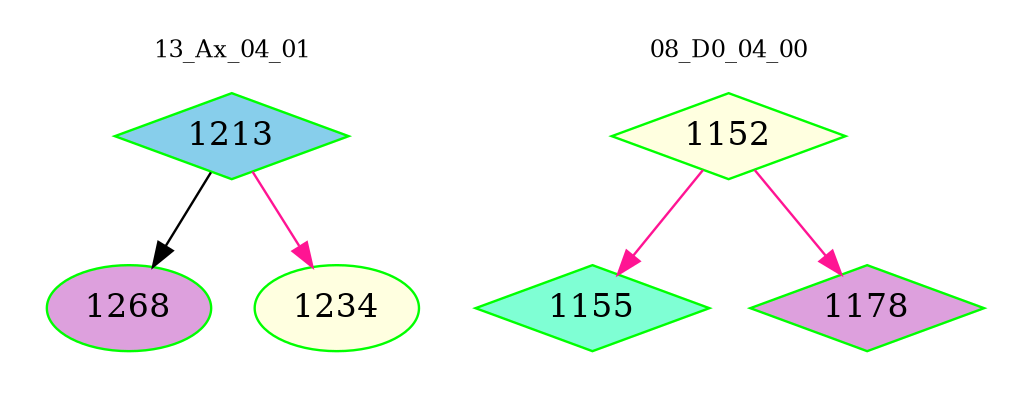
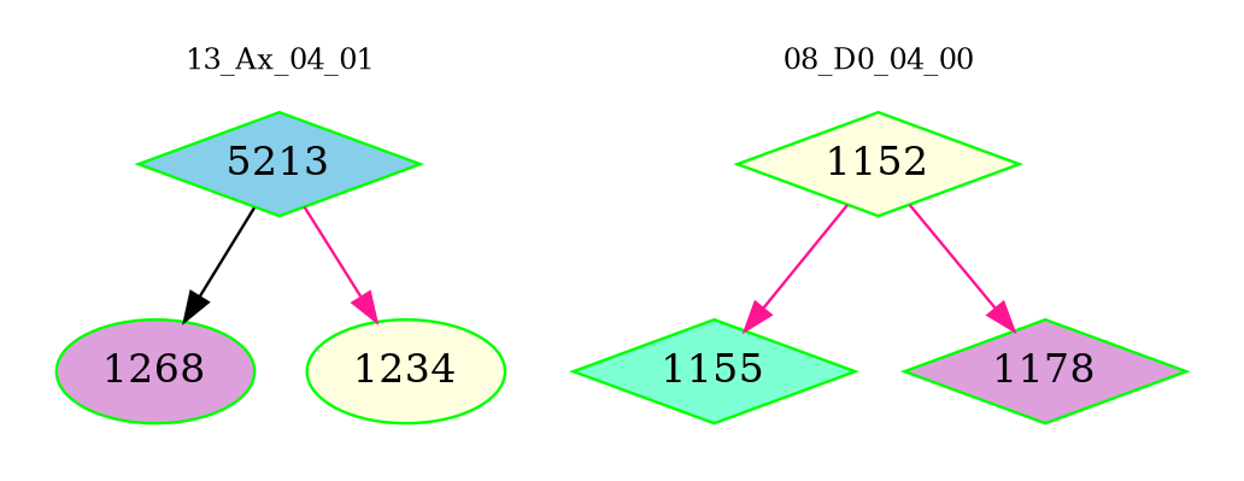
  digraph {
    node [color=green fillcolor=plum shape=diamond style=filled]
    edge [color=deeppink]
-   n1 [fillcolor=skyblue label=1213]
+   n1 [fillcolor=skyblue label=5213]
    n2 [label=1268 shape=ellipse]
    n3 [fillcolor=lightyellow label=1234 shape=ellipse]
    n4 [fillcolor=lightyellow label=1152]
    n5 [fillcolor=aquamarine label=1155]
    n6 [label=1178]
    subgraph cluster_1 {
      color=white
      fontsize=10
      label="13_Ax_04_01"
      n1
      n2
      n3
    }
    subgraph cluster_2 {
      color=white
      fontsize=10
      label="08_D0_04_00"
      n4
      n5
      n6
    }
    n1 -> n2 [color=black]
    n1 -> n3
    n4 -> n5
    n4 -> n6
  }
